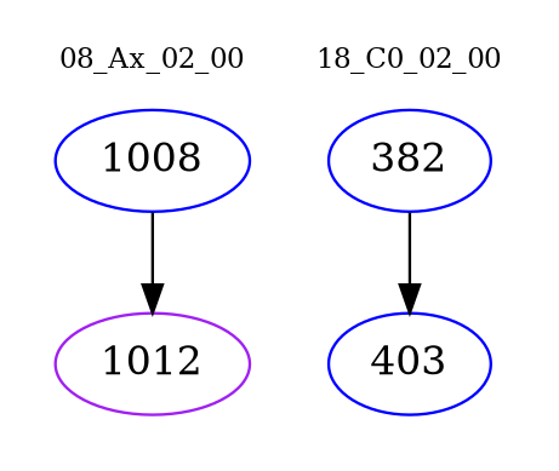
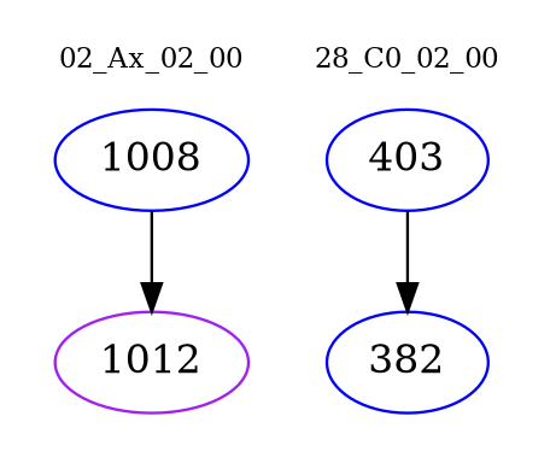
  digraph {
    node [color=blue]
    edge [color=black]
    n1 [label=1008]
    n2 [color=purple label=1012]
    n3 [label=382]
    n4 [label=403]
    subgraph cluster_1 {
      color=white
      fontsize=10
-     label="08_Ax_02_00"
+     label="02_Ax_02_00"
      n1
      n2
    }
    subgraph cluster_2 {
      color=white
      fontsize=10
-     label="18_C0_02_00"
+     label="28_C0_02_00"
      n3
      n4
    }
    n1 -> n2
-   n3 -> n4
+   n4 -> n3
  }
